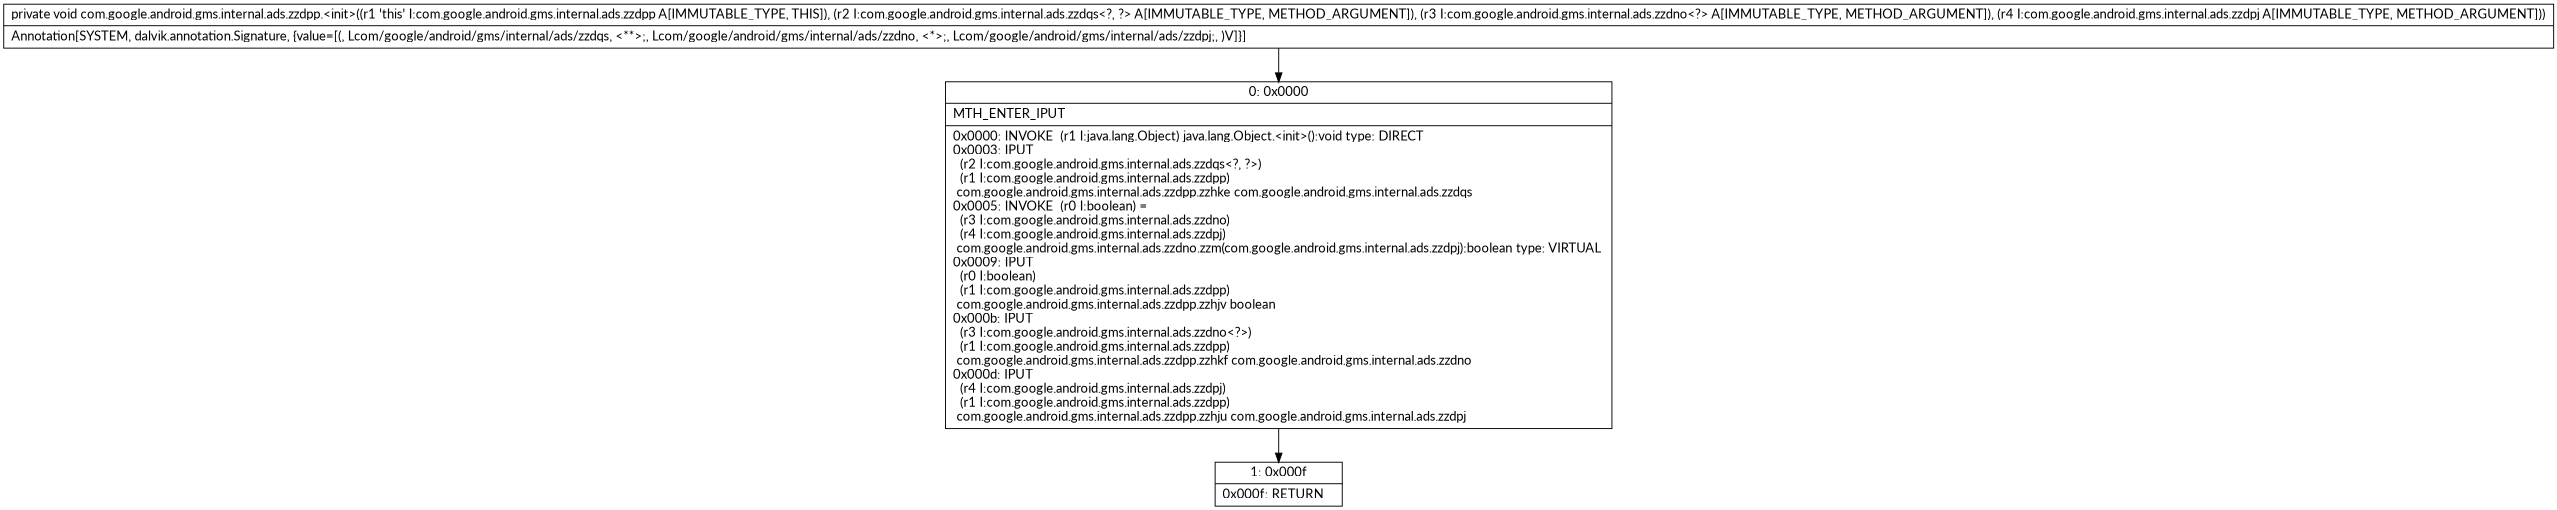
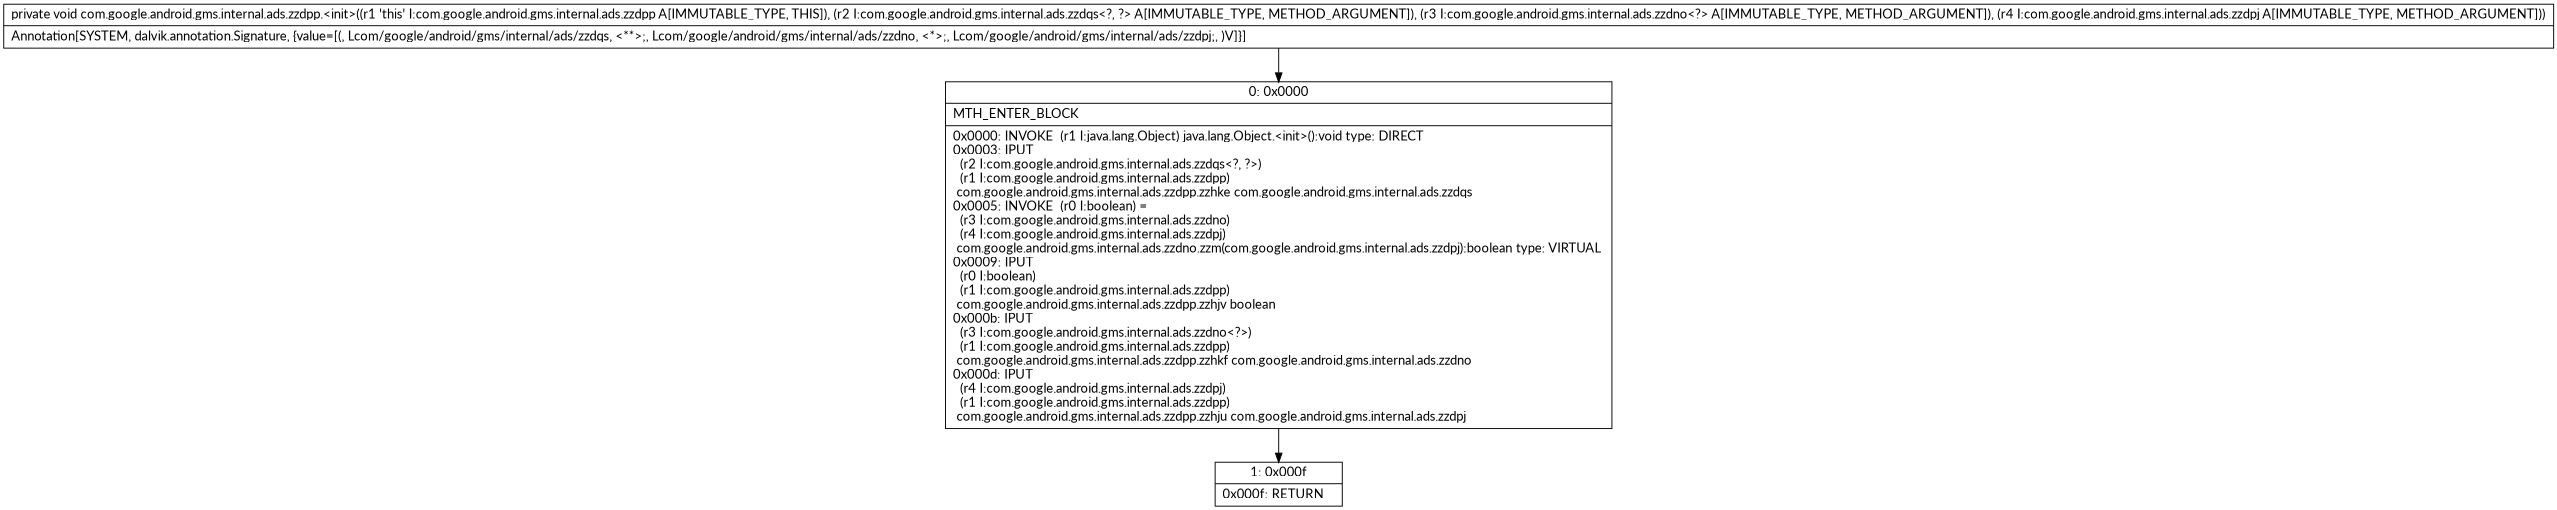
  digraph {
    fontname=Lato
    node [shape=record fontname=Lato]
    edge [fontname=Lato]
-   n1 [label="{0\:\ 0x0000|MTH_ENTER_IPUT\l|0x0000: INVOKE  (r1 I:java.lang.Object) java.lang.Object.\<init\>():void type: DIRECT \l0x0003: IPUT  \l  (r2 I:com.google.android.gms.internal.ads.zzdqs\<?, ?\>)\l  (r1 I:com.google.android.gms.internal.ads.zzdpp)\l com.google.android.gms.internal.ads.zzdpp.zzhke com.google.android.gms.internal.ads.zzdqs \l0x0005: INVOKE  (r0 I:boolean) = \l  (r3 I:com.google.android.gms.internal.ads.zzdno)\l  (r4 I:com.google.android.gms.internal.ads.zzdpj)\l com.google.android.gms.internal.ads.zzdno.zzm(com.google.android.gms.internal.ads.zzdpj):boolean type: VIRTUAL \l0x0009: IPUT  \l  (r0 I:boolean)\l  (r1 I:com.google.android.gms.internal.ads.zzdpp)\l com.google.android.gms.internal.ads.zzdpp.zzhjv boolean \l0x000b: IPUT  \l  (r3 I:com.google.android.gms.internal.ads.zzdno\<?\>)\l  (r1 I:com.google.android.gms.internal.ads.zzdpp)\l com.google.android.gms.internal.ads.zzdpp.zzhkf com.google.android.gms.internal.ads.zzdno \l0x000d: IPUT  \l  (r4 I:com.google.android.gms.internal.ads.zzdpj)\l  (r1 I:com.google.android.gms.internal.ads.zzdpp)\l com.google.android.gms.internal.ads.zzdpp.zzhju com.google.android.gms.internal.ads.zzdpj \l}"]
+   n1 [label="{0\:\ 0x0000|MTH_ENTER_BLOCK\l|0x0000: INVOKE  (r1 I:java.lang.Object) java.lang.Object.\<init\>():void type: DIRECT \l0x0003: IPUT  \l  (r2 I:com.google.android.gms.internal.ads.zzdqs\<?, ?\>)\l  (r1 I:com.google.android.gms.internal.ads.zzdpp)\l com.google.android.gms.internal.ads.zzdpp.zzhke com.google.android.gms.internal.ads.zzdqs \l0x0005: INVOKE  (r0 I:boolean) = \l  (r3 I:com.google.android.gms.internal.ads.zzdno)\l  (r4 I:com.google.android.gms.internal.ads.zzdpj)\l com.google.android.gms.internal.ads.zzdno.zzm(com.google.android.gms.internal.ads.zzdpj):boolean type: VIRTUAL \l0x0009: IPUT  \l  (r0 I:boolean)\l  (r1 I:com.google.android.gms.internal.ads.zzdpp)\l com.google.android.gms.internal.ads.zzdpp.zzhjv boolean \l0x000b: IPUT  \l  (r3 I:com.google.android.gms.internal.ads.zzdno\<?\>)\l  (r1 I:com.google.android.gms.internal.ads.zzdpp)\l com.google.android.gms.internal.ads.zzdpp.zzhkf com.google.android.gms.internal.ads.zzdno \l0x000d: IPUT  \l  (r4 I:com.google.android.gms.internal.ads.zzdpj)\l  (r1 I:com.google.android.gms.internal.ads.zzdpp)\l com.google.android.gms.internal.ads.zzdpp.zzhju com.google.android.gms.internal.ads.zzdpj \l}"]
    n2 [label="{1\:\ 0x000f|0x000f: RETURN   \l}"]
    n3 [label="{private void com.google.android.gms.internal.ads.zzdpp.\<init\>((r1 'this' I:com.google.android.gms.internal.ads.zzdpp A[IMMUTABLE_TYPE, THIS]), (r2 I:com.google.android.gms.internal.ads.zzdqs\<?, ?\> A[IMMUTABLE_TYPE, METHOD_ARGUMENT]), (r3 I:com.google.android.gms.internal.ads.zzdno\<?\> A[IMMUTABLE_TYPE, METHOD_ARGUMENT]), (r4 I:com.google.android.gms.internal.ads.zzdpj A[IMMUTABLE_TYPE, METHOD_ARGUMENT]))  | Annotation[SYSTEM, dalvik.annotation.Signature, \{value=[(, Lcom\/google\/android\/gms\/internal\/ads\/zzdqs, \<**\>;, Lcom\/google\/android\/gms\/internal\/ads\/zzdno, \<*\>;, Lcom\/google\/android\/gms\/internal\/ads\/zzdpj;, )V]\}]\l}"]
    n1 -> n2
    n3 -> n1
  }
